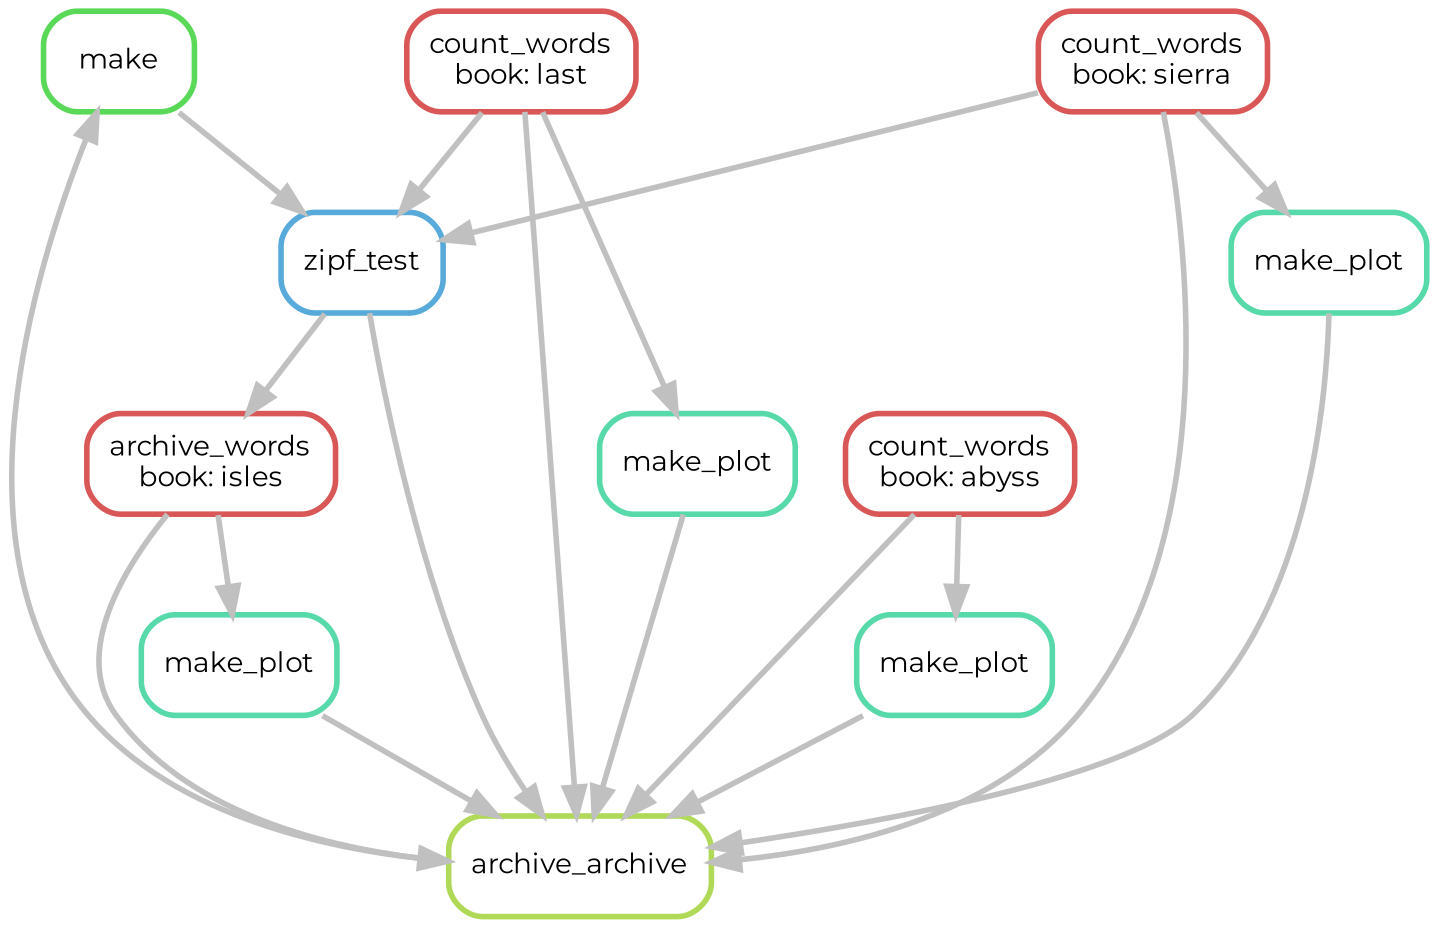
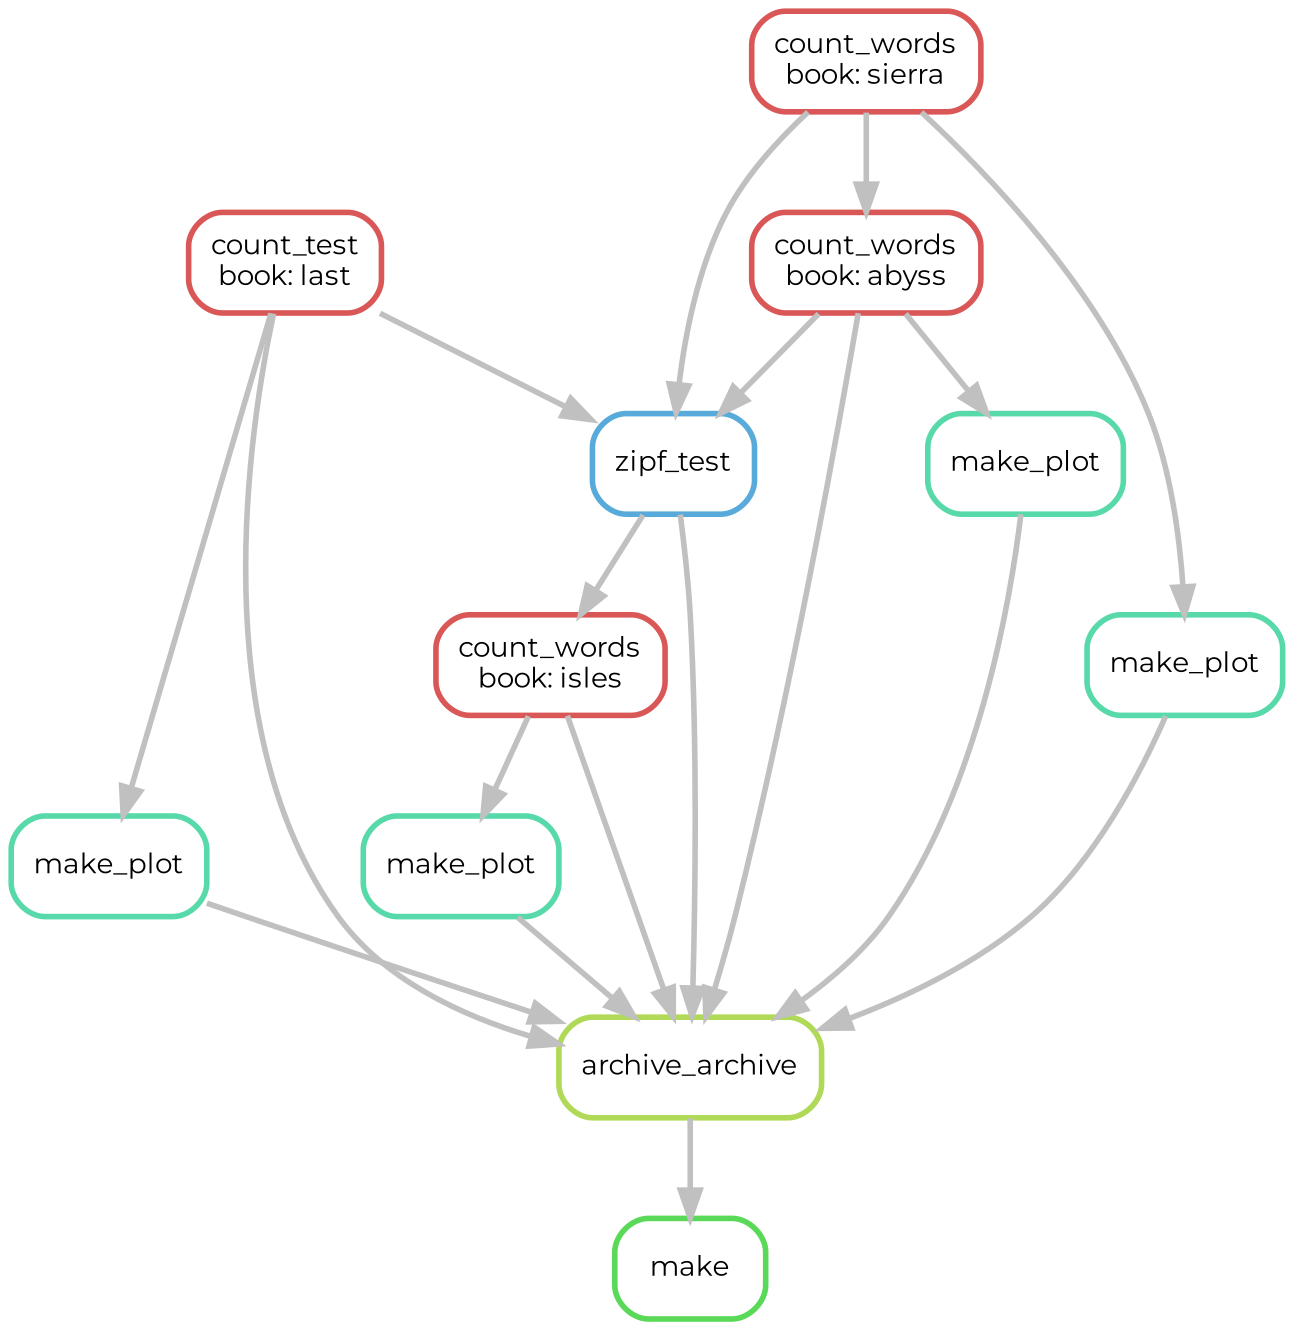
  digraph {
    bgcolor=white
    fontname=Montserrat
    node [color="0.00 0.6 0.85" fontname=Montserrat fontsize=10 penwidth=2 shape=box style=rounded]
    edge [color=grey fontname=Montserrat penwidth=2]
    n1 [color="0.33 0.6 0.85" label=make]
    n2 [color="0.22 0.6 0.85" label=archive_archive]
-   n3 [label="archive_words\nbook: isles"]
+   n3 [label="count_words\nbook: isles"]
    n4 [color="0.44 0.6 0.85" label=make_plot]
    n5 [color="0.56 0.6 0.85" label=zipf_test]
-   n6 [label="count_words\nbook: last"]
+   n6 [label="count_test\nbook: last"]
    n7 [color="0.44 0.6 0.85" label=make_plot]
    n8 [label="count_words\nbook: abyss"]
    n9 [color="0.44 0.6 0.85" label=make_plot]
    n10 [label="count_words\nbook: sierra"]
    n11 [color="0.44 0.6 0.85" label=make_plot]
    n2 -> n1
    n3 -> n2
    n3 -> n4
    n4 -> n2
    n5 -> n2
    n5 -> n3
    n6 -> n2
    n6 -> n5
    n6 -> n7
    n7 -> n2
    n8 -> n2
-   n1 -> n5
+   n8 -> n5
    n8 -> n9
    n9 -> n2
-   n10 -> n2
+   n10 -> n8
    n10 -> n5
    n10 -> n11
    n11 -> n2
  }
